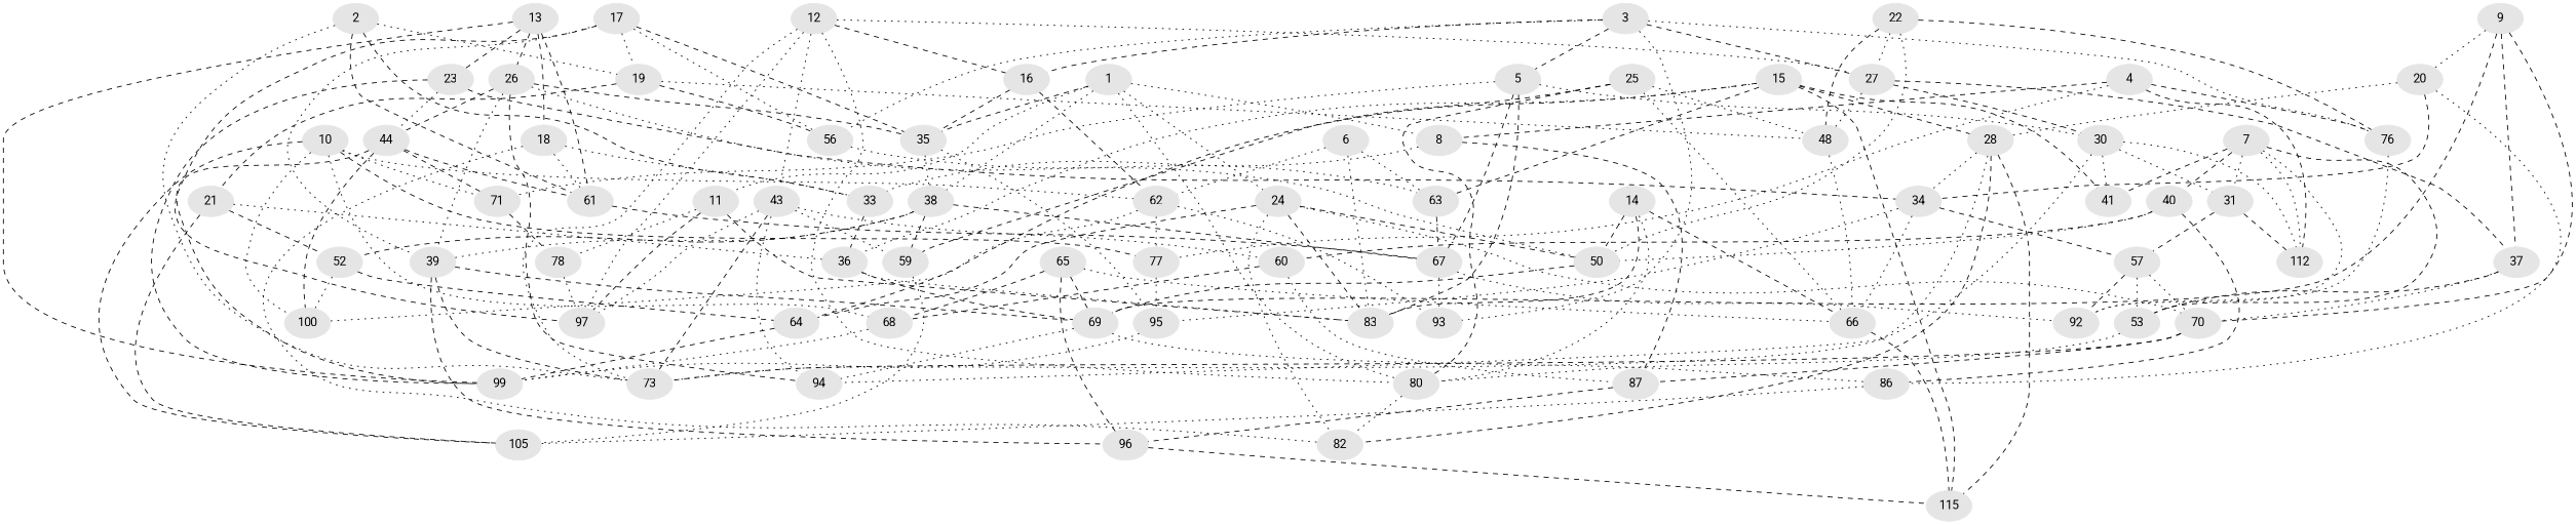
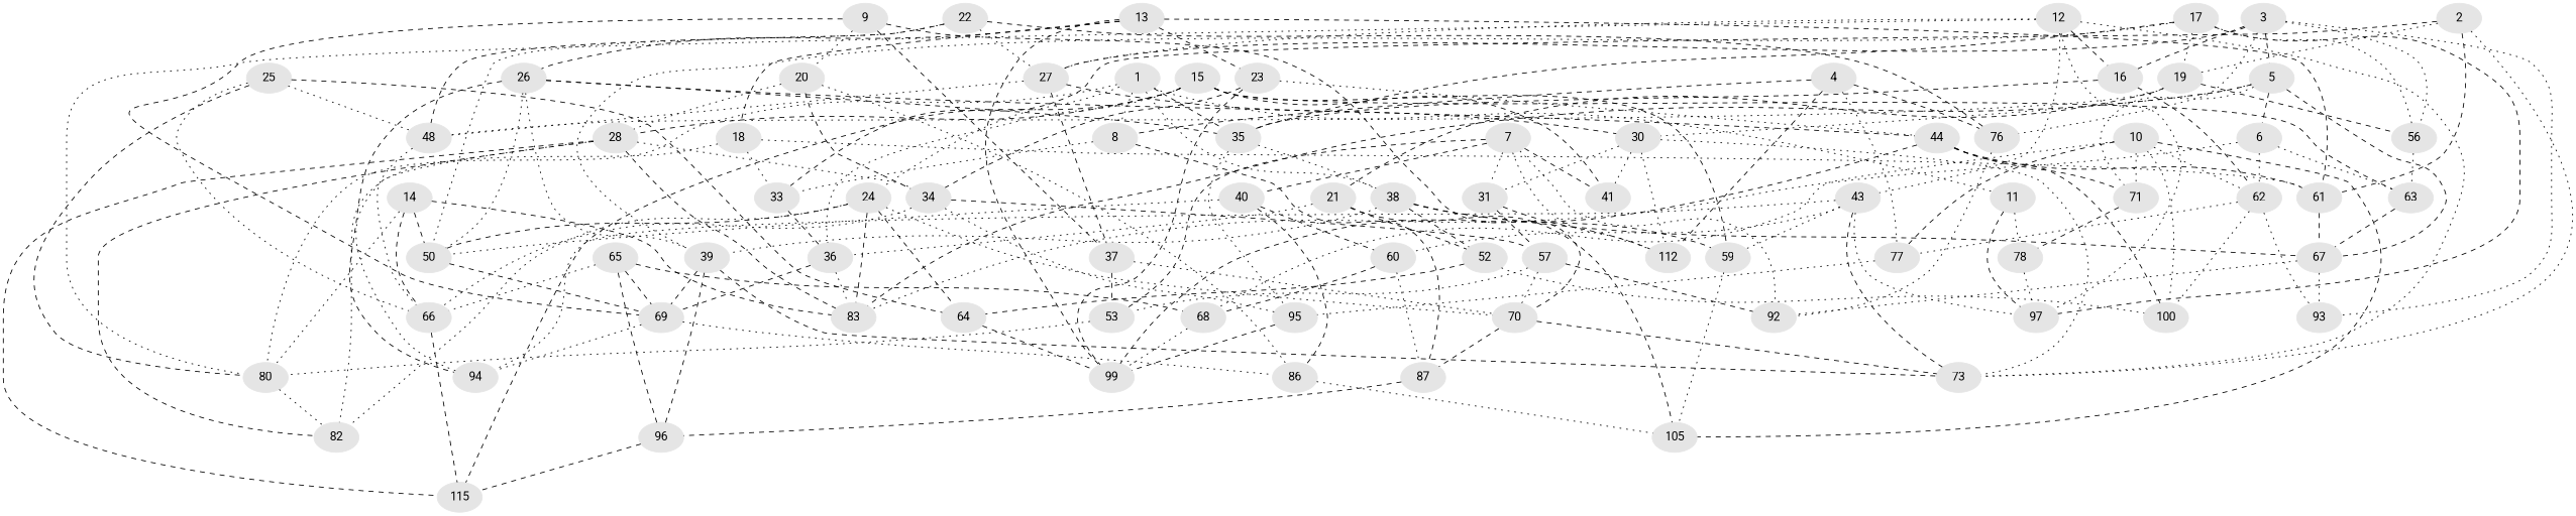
  graph {
    fontname=Roboto
    node [color=gray90 fontname=Roboto style=filled]
    edge [fontname=Roboto style=dashed]
    1 [super="+74"]
    8
    11
    24 [super="+46"]
    35 [super="+45"]
    38 [super="+47"]
    80 [super="+103"]
    33
    87
    83 [super="+114"]
    78
    97 [super="+110"]
    70 [super="+90"]
    50 [super="+108"]
    82
    64
    95
    67 [super="+88"]
    59
    39 [super="+54"]
    52
    19 [super="+42"]
    56
    21
    48 [super="+91"]
    2
    61 [super="+79"]
    73 [super="+113"]
    36 [super="+102"]
    3 [super="+98"]
    5 [super="+111"]
    16
    27 [super="+49"]
    76
    93
    6
    30 [super="+72"]
    71
    62 [super="+104"]
    37
    63
    92
    4
    77
    112
    31
    41
    100
    7 [super="+32"]
    40
    53
    57
    86
    60
    96
    9
    20
    69 [super="+81"]
    28 [super="+55"]
    34 [super="+85"]
    10 [super="+89"]
    68
    105
    99 [super="+101"]
    12 [super="+106"]
    43 [super="+84"]
    94
    13 [super="+75"]
    18
    23
    26 [super="+109"]
    44 [super="+58"]
    14
    66 [super="+107"]
    115
    15 [super="+51"]
    17 [super="+29"]
    22
    25
    65
    1 -- 8 [style=dotted]
    1 -- 11 [style=dotted]
    1 -- 24 [style=dotted]
    1 -- 35
    1 -- 38 [style=dotted]
    1 -- 80 [style=dotted]
    8 -- 33 [style=dotted]
    8 -- 87
-   11 -- 83
+   28 -- 83
    11 -- 78 [style=dotted]
    11 -- 97
    24 -- 83
    24 -- 70 [style=dotted]
    24 -- 50
    24 -- 82 [style=dotted]
    24 -- 64
    35 -- 38 [style=dotted]
    35 -- 95 [style=dotted]
    38 -- 67
    38 -- 59
    38 -- 39 [style=dotted]
    38 -- 52
    80 -- 82 [style=dotted]
    33 -- 36
    87 -- 96
    78 -- 97 [style=dotted]
    70 -- 87
    70 -- 73
    50 -- 69
    64 -- 99
-   95 -- 99 [style=dotted]
+   95 -- 99
    67 -- 93 [style=dotted]
    67 -- 92 [style=dotted]
    59 -- 105 [style=dotted]
    39 -- 73
    39 -- 96
    39 -- 69
    52 -- 64
    52 -- 100 [style=dotted]
    19 -- 56
    19 -- 21
    19 -- 48 [style=dotted weight=2]
    56 -- 63 [style=dotted]
    21 -- 52
    21 -- 36 [style=dotted]
    21 -- 105
    48 -- 66 [style=dotted]
    2 -- 33
    2 -- 19 [style=dotted]
    2 -- 61
    2 -- 73 [style=dotted]
    61 -- 67
    36 -- 83 [style=dotted]
    36 -- 69
    3 -- 56 [style=dotted]
    3 -- 5
    3 -- 16
    3 -- 27
    3 -- 76 [style=dotted]
    3 -- 93 [style=dotted]
    5 -- 83
    5 -- 67
+   5 -- 6
    5 -- 30 [style=dotted]
    5 -- 71 [style=dotted]
    16 -- 35
    16 -- 62
    27 -- 48 [style=dotted]
    27 -- 30
    27 -- 37
    76 -- 92 [style=dotted]
    6 -- 83 [style=dotted]
    6 -- 62 [style=dotted]
    6 -- 63 [style=dotted]
    30 -- 73 [style=dotted]
    30 -- 112 [style=dotted]
    30 -- 31 [style=dotted]
    30 -- 41 [style=dotted]
    71 -- 78
    62 -- 93 [style=dotted]
    62 -- 77 [style=dotted]
    62 -- 100 [style=dotted]
    37 -- 70 [style=dotted]
    37 -- 53
    63 -- 67
    4 -- 8
    4 -- 76
    4 -- 77 [style=dotted]
    4 -- 112
    77 -- 95 [style=dotted]
    31 -- 112
    31 -- 57
    7 -- 92 [style=dotted]
    7 -- 112 [style=dotted]
    7 -- 31 [style=dotted]
    7 -- 41
    7 -- 40
    7 -- 53
    40 -- 50 [style=dotted]
    40 -- 86
    40 -- 60
    53 -- 80 [style=dotted]
    57 -- 70 [style=dotted]
    57 -- 92
    57 -- 53 [style=dotted]
    86 -- 105 [style=dotted]
    60 -- 87 [style=dotted]
    60 -- 68
    96 -- 115
    9 -- 70
    9 -- 37
    9 -- 20 [style=dotted]
    9 -- 69
    20 -- 86 [style=dotted]
    20 -- 28 [style=dotted]
    20 -- 34
    69 -- 86 [style=dotted]
    69 -- 94 [style=dotted]
    28 -- 82
    28 -- 34 [style=dotted]
    28 -- 94 [style=dotted]
    28 -- 115
    34 -- 95 [style=dotted]
    34 -- 57
    34 -- 66 [style=dotted]
    10 -- 71 [style=dotted]
    10 -- 62 [style=dotted]
    10 -- 77
    10 -- 100 [style=dotted]
    10 -- 68 [style=dotted]
    10 -- 105
    68 -- 99 [style=dotted]
    12 -- 80 [style=dotted]
    12 -- 97 [style=dotted]
    12 -- 73 [style=dotted]
    12 -- 16
    12 -- 27 [style=dotted]
    12 -- 43 [style=dotted]
    43 -- 97 [style=dotted]
    43 -- 59 [style=dotted]
    43 -- 73
    43 -- 60 [style=dotted]
    43 -- 94 [style=dotted]
    13 -- 61 [weight=2]
    13 -- 99
    13 -- 18
    13 -- 23
    13 -- 26
    18 -- 33 [style=dotted]
    18 -- 82 [style=dotted]
    18 -- 61 [style=dotted]
    23 -- 34
    23 -- 99
    23 -- 44 [style=dotted]
    26 -- 35
    26 -- 50 [style=dotted]
    26 -- 39 [style=dotted]
    26 -- 94
    26 -- 44
    44 -- 61
    44 -- 71
    44 -- 100
    44 -- 99
    14 -- 80 [style=dotted]
    14 -- 83
    14 -- 50
    14 -- 66
    66 -- 115
    15 -- 59
    15 -- 36 [style=dotted]
    15 -- 63
    15 -- 41
    15 -- 28
    15 -- 115
    17 -- 35
    17 -- 97 [weight=2]
    17 -- 39 [style=dotted]
    17 -- 19 [style=dotted]
    17 -- 56 [style=dotted]
    22 -- 50 [style=dotted]
    22 -- 48
    22 -- 27 [style=dotted]
    22 -- 76
    25 -- 80
    25 -- 64
    25 -- 48 [style=dotted]
    25 -- 66 [style=dotted]
    65 -- 96
    65 -- 69
    65 -- 68
    65 -- 66 [style=dotted]
  }
